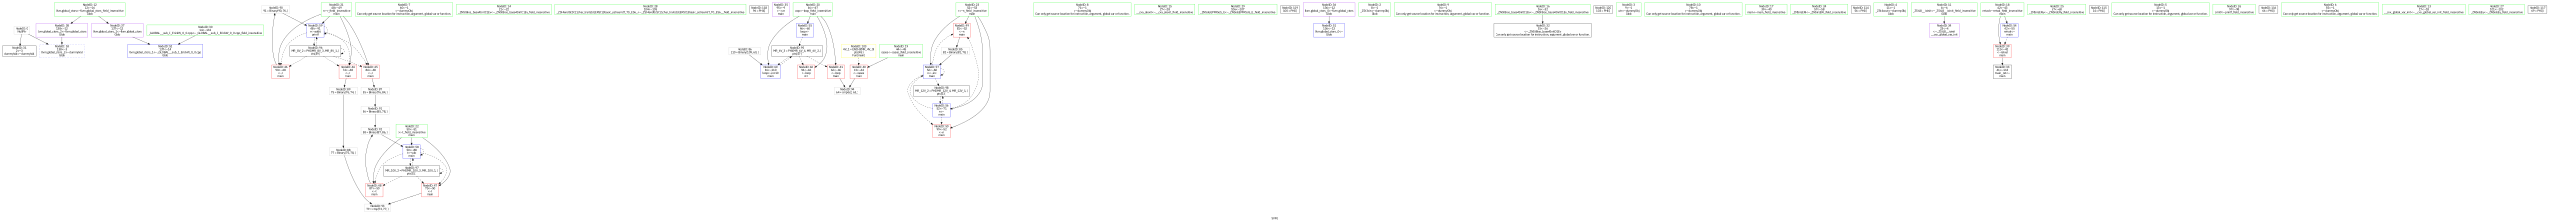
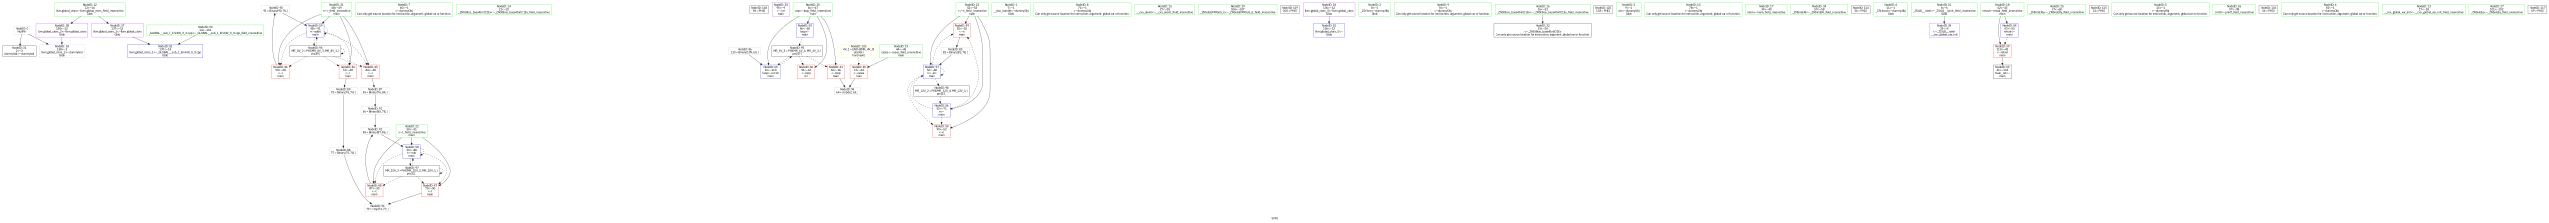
  digraph {
    fontname="IBM Plex Sans"
    label=SVFG
    node [color=green fontname="IBM Plex Sans" shape=record]
    edge [fontname="IBM Plex Sans" style=solid]
    n1 [color=grey label="{NodeID: 0\nNullPtr}"]
    n2 [color=black label="{NodeID: 31\n2\<--3\ndummyVal\<--dummyVal\n}"]
    n3 [color=blue label="{NodeID: 53\n138\<--3\nllvm.global_ctors_2\<--dummyVal\nGlob }" style=dotted]
    n4 [color=grey label="{NodeID: 90\n91 = Binary(90, 76, )\n}"]
-   n5 [color=blue label="{NodeID: 59\n48\<--91\nr\<--add6\nprintf\n}"]
+   n5 [color=blue label="{NodeID: 59\n48\<--91\nr\<--add6\nmain\n}"]
    n6 [color=red label="{NodeID: 44\n74\<--48\n\<--r\nmain\n}"]
    n7 [color=red label="{NodeID: 45\n84\<--48\n\<--r\nmain\n}"]
    n8 [color=red label="{NodeID: 46\n90\<--48\n\<--r\nmain\n}"]
    n9 [color=black label="{NodeID: 96\nMR_8V_2 = PHI(MR_8V_3, MR_8V_1, )\npts\{49 \}\n}"]
    n10 [color=grey label="{NodeID: 89\n75 = Binary(76, 74, )\n}"]
    n11 [color=grey label="{NodeID: 87\n85 = Binary(76, 84, )\n}"]
    n12 [label="{NodeID: 7\n60\<--1\n\<--dummyObj\nCan only get source location for instruction, argument, global var or function.}"]
    n13 [color=black label="{NodeID: 97\nMR_10V_2 = PHI(MR_10V_3, MR_10V_1, )\npts\{51 \}\n}"]
    n14 [color=red label="{NodeID: 47\n73\<--50\n\<--t\nmain\n}"]
    n15 [color=red label="{NodeID: 48\n87\<--50\n\<--t\nmain\n}"]
    n16 [color=blue label="{NodeID: 58\n50\<--88\nt\<--sub\nmain\n}"]
    n17 [color=grey label="{NodeID: 93\n79 = cmp(73, 77, )\n}"]
    n18 [color=grey label="{NodeID: 92\n88 = Binary(87, 86, )\n}"]
    n19 [label="{NodeID: 14\n21\<--22\n_ZNSt8ios_base4InitC1Ev\<--_ZNSt8ios_base4InitC1Ev_field_insensitive\n}"]
    n20 [label="{NodeID: 21\n48\<--49\nr\<--r_field_insensitive\nmain\n}"]
    n21 [color=grey label="{NodeID: 88\n77 = Binary(75, 78, )\n}"]
    n22 [color=grey label="{NodeID: 91\n86 = Binary(85, 78, )\n}"]
-   n23 [label="{NodeID: 28\n104\<--105\n_ZSt4endlIcSt11char_traitsIcEERSt13basic_ostreamIT_T0_ES6_\<--_ZSt4endlIcSt11char_traitsIcEERSt13basic_ostreamIT_T0_ES6__field_insensitive\n}"]
    n24 [color=black label="{NodeID: 118\n96 = PHI()\n}"]
    n25 [color=purple label="{NodeID: 35\n95\<--9\n\<--.str\nmain\n}"]
    n26 [color=red label="{NodeID: 42\n94\<--46\n\<--loop\nstr\n}"]
    n27 [color=red label="{NodeID: 49\n81\<--52\n\<--n\nmain\n}"]
    n28 [color=grey label="{NodeID: 85\n82 = Binary(81, 78, )\n}"]
    n29 [color=blue label="{NodeID: 57\n52\<--82\nn\<--inc\nmain\n}"]
    n30 [color=red label="{NodeID: 50\n99\<--52\n\<--n\nmain\n}"]
    n31 [color=black label="{NodeID: 98\nMR_12V_2 = PHI(MR_12V_4, MR_12V_1, )\npts\{53 \}\n}"]
    n32 [color=blue label="{NodeID: 56\n52\<--71\nn\<--\nmain\n}"]
+   n33 [label="{NodeID: 1\n7\<--1\n__dso_handle\<--dummyObj\nGlob }"]
    n34 [label="{NodeID: 8\n71\<--1\n\<--dummyObj\nCan only get source location for instruction, argument, global var or function.}"]
    n35 [label="{NodeID: 15\n27\<--28\n__cxa_atexit\<--__cxa_atexit_field_insensitive\n}"]
    n36 [label="{NodeID: 22\n50\<--51\nt\<--t_field_insensitive\nmain\n}"]
    n37 [label="{NodeID: 29\n106\<--107\n_ZNSolsEPFRSoS_E\<--_ZNSolsEPFRSoS_E_field_insensitive\n}"]
    n38 [color=black label="{NodeID: 119\n100 = PHI()\n}"]
    n39 [color=purple label="{NodeID: 36\n136\<--12\nllvm.global_ctors_0\<--llvm.global_ctors\nGlob }"]
    n40 [color=blue label="{NodeID: 51\n136\<--13\nllvm.global_ctors_0\<--\nGlob }"]
    n41 [color=grey label="{NodeID: 86\n110 = Binary(109, 60, )\n}"]
    n42 [color=blue label="{NodeID: 60\n46\<--110\nloop\<--inc10\nmain\n}"]
    n43 [color=black label="{NodeID: 95\nMR_6V_3 = PHI(MR_6V_4, MR_6V_2, )\npts\{47 \}\n}"]
    n44 [label="{NodeID: 2\n8\<--1\n_ZSt3cin\<--dummyObj\nGlob }"]
    n45 [label="{NodeID: 9\n76\<--1\n\<--dummyObj\nCan only get source location for instruction, argument, global var or function.}"]
    n46 [label="{NodeID: 16\n26\<--32\n_ZNSt8ios_base4InitD1Ev\<--_ZNSt8ios_base4InitD1Ev_field_insensitive\n}"]
    n47 [color=black label="{NodeID: 32\n25\<--26\n\<--_ZNSt8ios_base4InitD1Ev\nCan only get source location for instruction, argument, global var or function.}"]
    n48 [label="{NodeID: 23\n52\<--53\nn\<--n_field_insensitive\nmain\n}"]
    n49 [label="{NodeID: 30\n14\<--132\n_GLOBAL__sub_I_ErickW_0_0.cpp\<--_GLOBAL__sub_I_ErickW_0_0.cpp_field_insensitive\n}"]
    n50 [color=blue label="{NodeID: 52\n137\<--14\nllvm.global_ctors_1\<--_GLOBAL__sub_I_ErickW_0_0.cpp\nGlob }"]
    n51 [color=black label="{NodeID: 120\n103 = PHI()\n}"]
    n52 [color=purple label="{NodeID: 37\n137\<--12\nllvm.global_ctors_1\<--llvm.global_ctors\nGlob }"]
    n53 [color=red label="{NodeID: 41\n62\<--46\n\<--loop\nmain\n}"]
    n54 [label="{NodeID: 3\n9\<--1\n.str\<--dummyObj\nGlob }"]
    n55 [label="{NodeID: 10\n78\<--1\n\<--dummyObj\nCan only get source location for instruction, argument, global var or function.}"]
    n56 [label="{NodeID: 17\n39\<--40\nmain\<--main_field_insensitive\n}"]
    n57 [label="{NodeID: 24\n57\<--58\n_ZNSirsERi\<--_ZNSirsERi_field_insensitive\n}"]
    n58 [color=black label="{NodeID: 114\n56 = PHI()\n}"]
    n59 [color=purple label="{NodeID: 38\n138\<--12\nllvm.global_ctors_2\<--llvm.global_ctors\nGlob }"]
    n60 [label="{NodeID: 4\n11\<--1\n_ZSt4cout\<--dummyObj\nGlob }"]
    n61 [color=grey label="{NodeID: 94\n64 = cmp(62, 63, )\n}"]
    n62 [label="{NodeID: 11\n4\<--6\n_ZStL8__ioinit\<--_ZStL8__ioinit_field_insensitive\nGlob }"]
    n63 [color=purple label="{NodeID: 34\n23\<--4\n\<--_ZStL8__ioinit\n__cxx_global_var_init\n}"]
    n64 [label="{NodeID: 18\n42\<--43\nretval\<--retval_field_insensitive\nmain\n}"]
    n65 [color=red label="{NodeID: 39\n113\<--42\n\<--retval\nmain\n}"]
    n66 [color=blue label="{NodeID: 54\n42\<--55\nretval\<--\nmain\n}"]
    n67 [color=black label="{NodeID: 33\n41\<--113\nmain_ret\<--\nmain\n}"]
    n68 [label="{NodeID: 25\n67\<--68\n_ZNSirsERy\<--_ZNSirsERy_field_insensitive\n}"]
    n69 [color=black label="{NodeID: 115\n24 = PHI()\n}"]
    n70 [label="{NodeID: 5\n13\<--1\n\<--dummyObj\nCan only get source location for instruction, argument, global var or function.}"]
    n71 [label="{NodeID: 12\n12\<--16\nllvm.global_ctors\<--llvm.global_ctors_field_insensitive\nGlob }"]
    n72 [label="{NodeID: 19\n44\<--45\ncases\<--cases_field_insensitive\nmain\n}"]
    n73 [color=red label="{NodeID: 40\n63\<--44\n\<--cases\nmain\n}"]
    n74 [label="{NodeID: 26\n97\<--98\nprintf\<--printf_field_insensitive\n}"]
    n75 [color=black label="{NodeID: 116\n66 = PHI()\n}"]
    n76 [label="{NodeID: 6\n55\<--1\n\<--dummyObj\nCan only get source location for instruction, argument, global var or function.}"]
    n77 [label="{NodeID: 13\n17\<--18\n__cxx_global_var_init\<--__cxx_global_var_init_field_insensitive\n}"]
    n78 [color=yellow label="{NodeID: 103\n4V_1 = ENCHI(MR_4V_0)\npts\{45 \}\nFun[main]}" style=double]
    n79 [label="{NodeID: 20\n46\<--47\nloop\<--loop_field_insensitive\nmain\n}"]
    n80 [color=blue label="{NodeID: 55\n46\<--60\nloop\<--\nmain\n}"]
    n81 [label="{NodeID: 27\n101\<--102\n_ZNSolsEy\<--_ZNSolsEy_field_insensitive\n}"]
    n82 [color=black label="{NodeID: 117\n69 = PHI()\n}"]
    n1 -> n2
    n1 -> n3
    n4 -> n5
    n5 -> n5 [style=dashed]
    n5 -> n6 [style=dashed]
    n5 -> n7 [style=dashed]
    n5 -> n8 [style=dashed]
    n5 -> n9 [style=dashed]
    n6 -> n10
    n7 -> n11
    n8 -> n4
    n9 -> n5 [style=dashed]
    n9 -> n6 [style=dashed]
    n9 -> n7 [style=dashed]
    n9 -> n8 [style=dashed]
    n9 -> n9 [style=dashed]
    n10 -> n21
    n11 -> n22
    n13 -> n13 [style=dashed]
    n13 -> n14 [style=dashed]
    n13 -> n15 [style=dashed]
    n13 -> n16 [style=dashed]
    n14 -> n17
    n15 -> n18
    n16 -> n13 [style=dashed]
    n16 -> n14 [style=dashed]
    n16 -> n15 [style=dashed]
    n16 -> n16 [style=dashed]
    n18 -> n16
    n20 -> n5
    n20 -> n6
    n20 -> n7
    n20 -> n8
    n21 -> n17
    n22 -> n18
    n27 -> n28
    n28 -> n29
    n29 -> n27 [style=dashed]
    n29 -> n29 [style=dashed]
    n29 -> n30 [style=dashed]
    n29 -> n31 [style=dashed]
    n31 -> n32 [style=dashed]
    n32 -> n27 [style=dashed]
    n32 -> n29 [style=dashed]
    n32 -> n30 [style=dashed]
-   n32 -> n31 [style=dashed]
    n36 -> n14
    n36 -> n15
    n36 -> n16
    n39 -> n40
    n41 -> n42
    n42 -> n43 [style=dashed]
    n43 -> n26 [style=dashed]
    n43 -> n42 [style=dashed]
    n43 -> n53 [style=dashed]
    n46 -> n47
    n48 -> n27
    n48 -> n29
    n48 -> n30
    n48 -> n32
    n49 -> n50
    n52 -> n50
    n53 -> n61
    n59 -> n3
    n62 -> n63
    n64 -> n65
    n64 -> n66
    n65 -> n67
    n66 -> n65 [style=dashed]
    n71 -> n52
    n71 -> n59
    n72 -> n73
    n73 -> n61
    n78 -> n73 [style=dashed]
    n79 -> n26
    n79 -> n42
    n79 -> n53
    n79 -> n80
    n80 -> n43 [style=dashed]
  }
